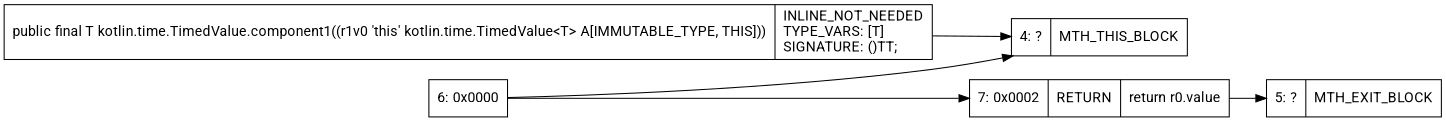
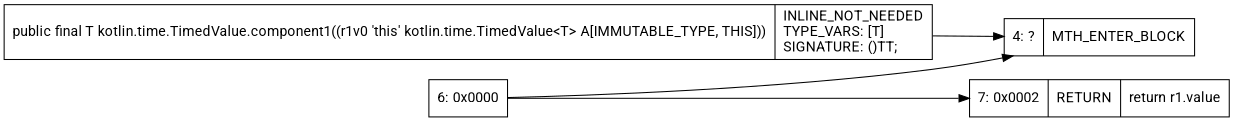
  digraph {
    fontname=Roboto
    rankdir=LR
    node [fontname=Roboto shape=record]
    edge [fontname=Roboto]
-   n1 [label="{4\:\ ?|MTH_THIS_BLOCK\l}"]
+   n1 [label="{4\:\ ?|MTH_ENTER_BLOCK\l}"]
    n2 [label="{6\:\ 0x0000}"]
-   n3 [label="{7\:\ 0x0002|RETURN\l|return r0.value\l}"]
-   n4 [label="{5\:\ ?|MTH_EXIT_BLOCK\l}"]
+   n3 [label="{7\:\ 0x0002|RETURN\l|return r1.value\l}"]
    n5 [label="{public final T kotlin.time.TimedValue.component1((r1v0 'this' kotlin.time.TimedValue\<T\> A[IMMUTABLE_TYPE, THIS]))  | INLINE_NOT_NEEDED\lTYPE_VARS: [T]\lSIGNATURE: ()TT;\l}"]
    n2 -> n1
    n2 -> n3
-   n3 -> n4
    n5 -> n1
  }
